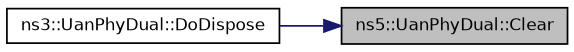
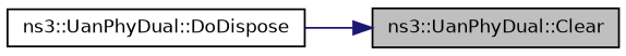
  digraph {
    rankdir=RL
    node [color=black fontname=Helvetica fontsize=10 shape=record style=filled]
-   n1 [fillcolor=grey75 fontcolor=black height=0.2 label="ns5::UanPhyDual::Clear" width=0.4]
+   n1 [fillcolor=grey75 fontcolor=black height=0.2 label="ns3::UanPhyDual::Clear" width=0.4]
    n2 [fillcolor=white height=0.2 label="ns3::UanPhyDual::DoDispose" width=0.4]
    n1 -> n2 [color=midnightblue dir=back fontname=Helvetica fontsize=10 labelfontname=Helvetica labelfontsize=10 style=solid]
  }
